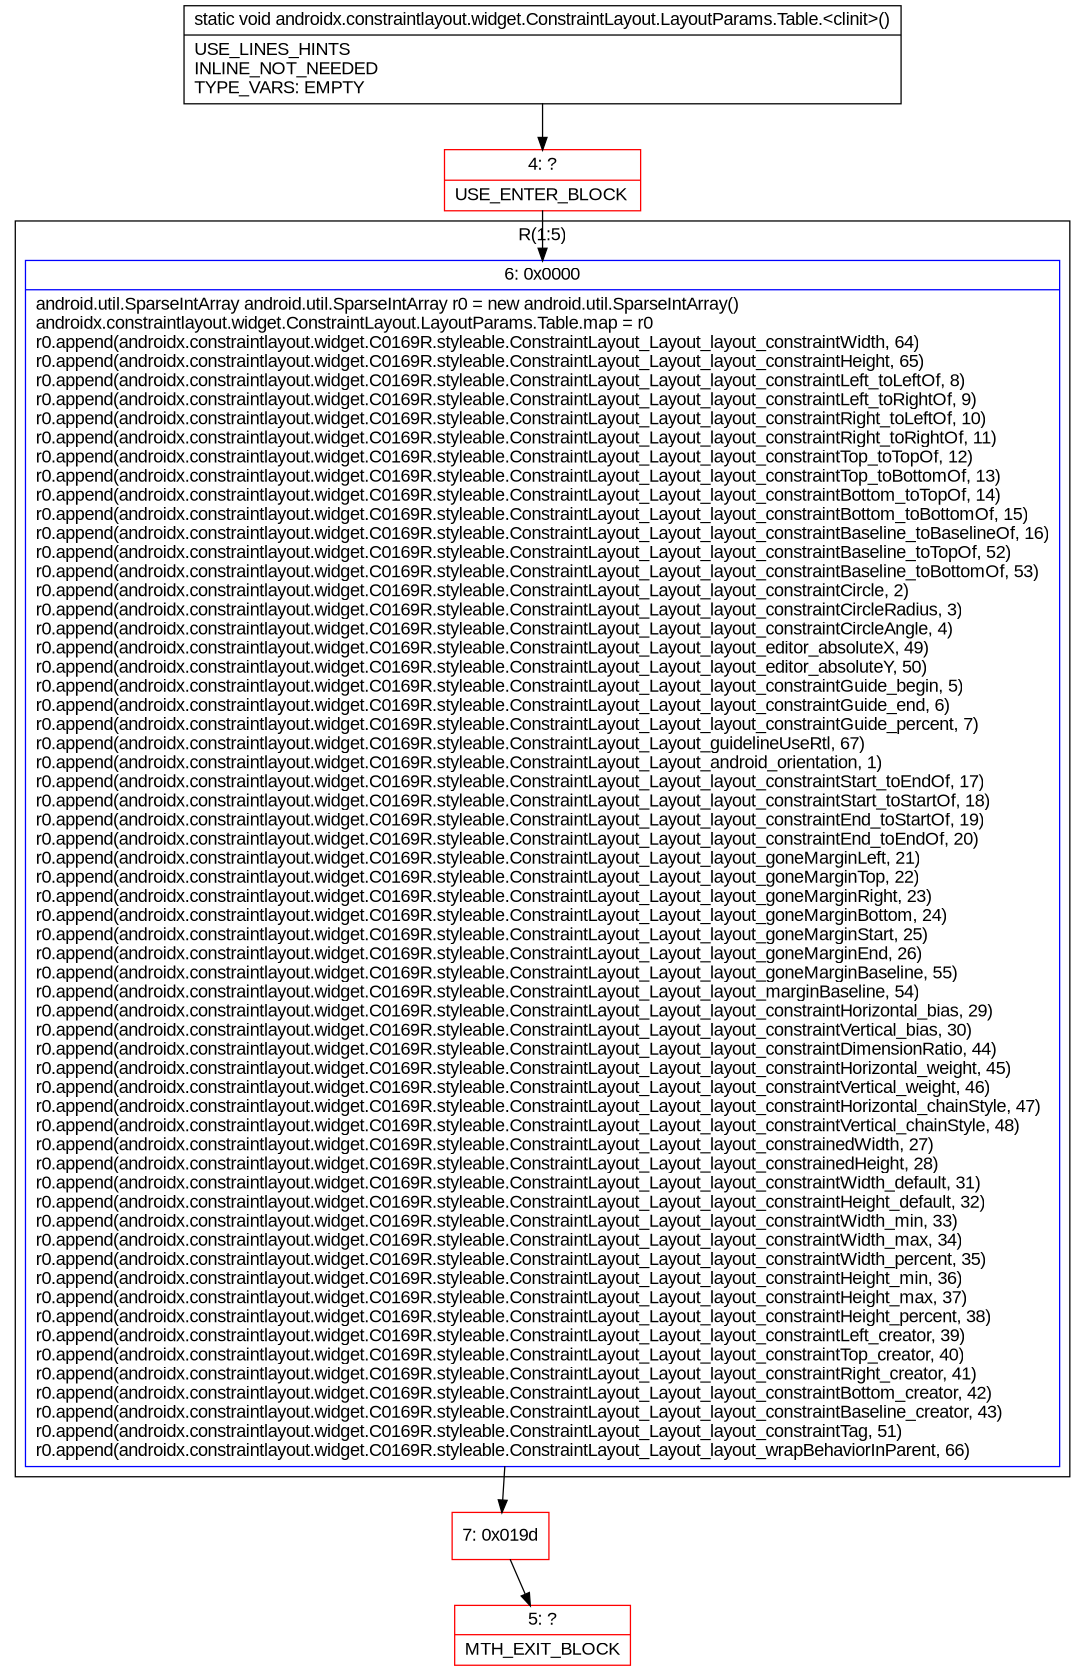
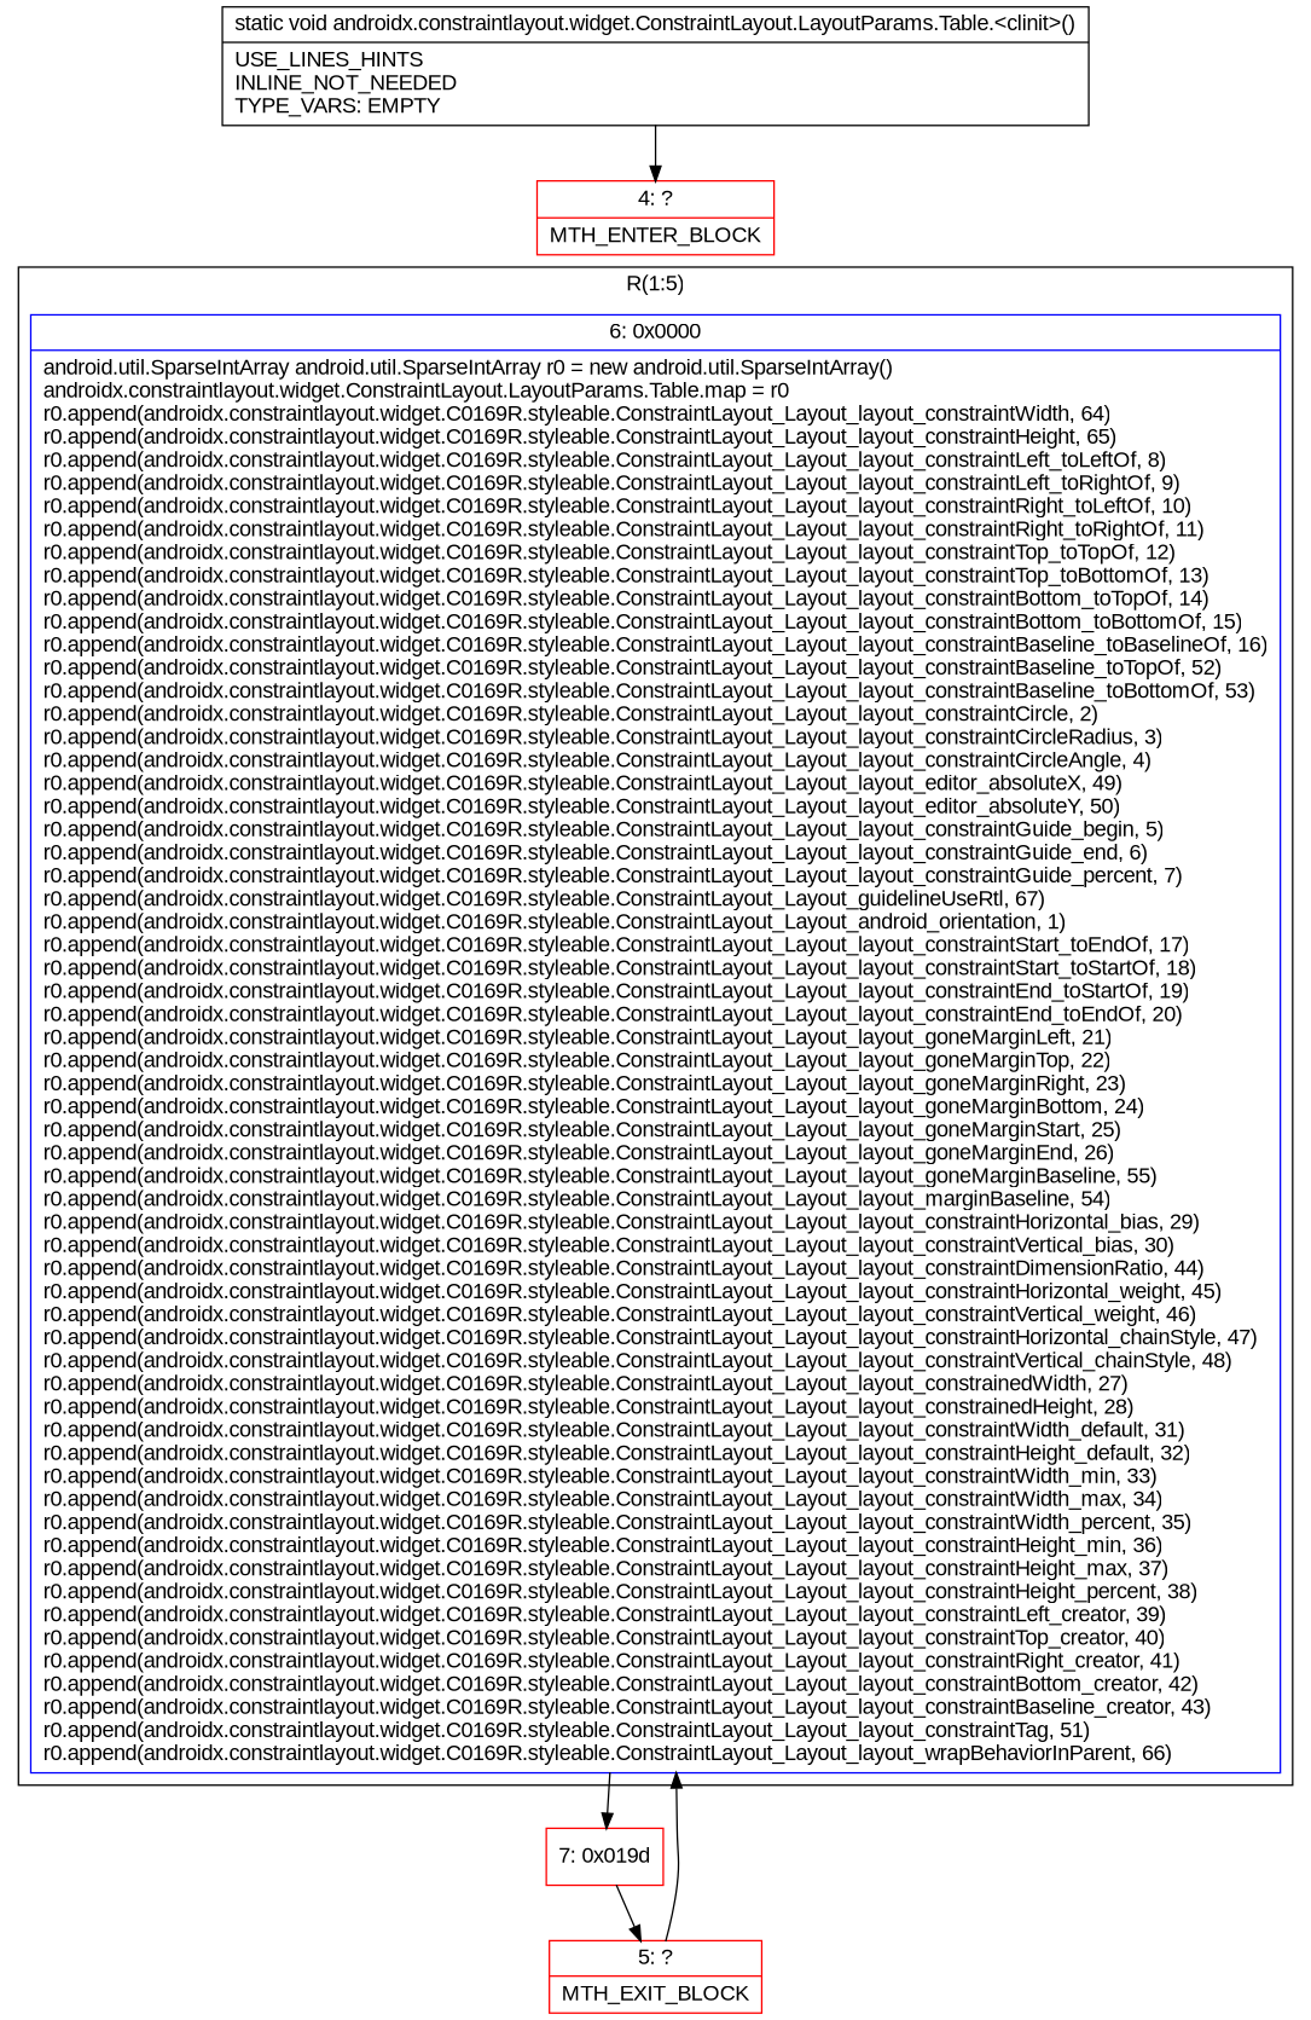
  digraph {
    fontname="Liberation Sans"
    node [color=red fontname="Liberation Sans" shape=record]
    edge [fontname="Liberation Sans"]
    n1 [color=blue label="{6\:\ 0x0000|android.util.SparseIntArray android.util.SparseIntArray r0 = new android.util.SparseIntArray()\landroidx.constraintlayout.widget.ConstraintLayout.LayoutParams.Table.map = r0\lr0.append(androidx.constraintlayout.widget.C0169R.styleable.ConstraintLayout_Layout_layout_constraintWidth, 64)\lr0.append(androidx.constraintlayout.widget.C0169R.styleable.ConstraintLayout_Layout_layout_constraintHeight, 65)\lr0.append(androidx.constraintlayout.widget.C0169R.styleable.ConstraintLayout_Layout_layout_constraintLeft_toLeftOf, 8)\lr0.append(androidx.constraintlayout.widget.C0169R.styleable.ConstraintLayout_Layout_layout_constraintLeft_toRightOf, 9)\lr0.append(androidx.constraintlayout.widget.C0169R.styleable.ConstraintLayout_Layout_layout_constraintRight_toLeftOf, 10)\lr0.append(androidx.constraintlayout.widget.C0169R.styleable.ConstraintLayout_Layout_layout_constraintRight_toRightOf, 11)\lr0.append(androidx.constraintlayout.widget.C0169R.styleable.ConstraintLayout_Layout_layout_constraintTop_toTopOf, 12)\lr0.append(androidx.constraintlayout.widget.C0169R.styleable.ConstraintLayout_Layout_layout_constraintTop_toBottomOf, 13)\lr0.append(androidx.constraintlayout.widget.C0169R.styleable.ConstraintLayout_Layout_layout_constraintBottom_toTopOf, 14)\lr0.append(androidx.constraintlayout.widget.C0169R.styleable.ConstraintLayout_Layout_layout_constraintBottom_toBottomOf, 15)\lr0.append(androidx.constraintlayout.widget.C0169R.styleable.ConstraintLayout_Layout_layout_constraintBaseline_toBaselineOf, 16)\lr0.append(androidx.constraintlayout.widget.C0169R.styleable.ConstraintLayout_Layout_layout_constraintBaseline_toTopOf, 52)\lr0.append(androidx.constraintlayout.widget.C0169R.styleable.ConstraintLayout_Layout_layout_constraintBaseline_toBottomOf, 53)\lr0.append(androidx.constraintlayout.widget.C0169R.styleable.ConstraintLayout_Layout_layout_constraintCircle, 2)\lr0.append(androidx.constraintlayout.widget.C0169R.styleable.ConstraintLayout_Layout_layout_constraintCircleRadius, 3)\lr0.append(androidx.constraintlayout.widget.C0169R.styleable.ConstraintLayout_Layout_layout_constraintCircleAngle, 4)\lr0.append(androidx.constraintlayout.widget.C0169R.styleable.ConstraintLayout_Layout_layout_editor_absoluteX, 49)\lr0.append(androidx.constraintlayout.widget.C0169R.styleable.ConstraintLayout_Layout_layout_editor_absoluteY, 50)\lr0.append(androidx.constraintlayout.widget.C0169R.styleable.ConstraintLayout_Layout_layout_constraintGuide_begin, 5)\lr0.append(androidx.constraintlayout.widget.C0169R.styleable.ConstraintLayout_Layout_layout_constraintGuide_end, 6)\lr0.append(androidx.constraintlayout.widget.C0169R.styleable.ConstraintLayout_Layout_layout_constraintGuide_percent, 7)\lr0.append(androidx.constraintlayout.widget.C0169R.styleable.ConstraintLayout_Layout_guidelineUseRtl, 67)\lr0.append(androidx.constraintlayout.widget.C0169R.styleable.ConstraintLayout_Layout_android_orientation, 1)\lr0.append(androidx.constraintlayout.widget.C0169R.styleable.ConstraintLayout_Layout_layout_constraintStart_toEndOf, 17)\lr0.append(androidx.constraintlayout.widget.C0169R.styleable.ConstraintLayout_Layout_layout_constraintStart_toStartOf, 18)\lr0.append(androidx.constraintlayout.widget.C0169R.styleable.ConstraintLayout_Layout_layout_constraintEnd_toStartOf, 19)\lr0.append(androidx.constraintlayout.widget.C0169R.styleable.ConstraintLayout_Layout_layout_constraintEnd_toEndOf, 20)\lr0.append(androidx.constraintlayout.widget.C0169R.styleable.ConstraintLayout_Layout_layout_goneMarginLeft, 21)\lr0.append(androidx.constraintlayout.widget.C0169R.styleable.ConstraintLayout_Layout_layout_goneMarginTop, 22)\lr0.append(androidx.constraintlayout.widget.C0169R.styleable.ConstraintLayout_Layout_layout_goneMarginRight, 23)\lr0.append(androidx.constraintlayout.widget.C0169R.styleable.ConstraintLayout_Layout_layout_goneMarginBottom, 24)\lr0.append(androidx.constraintlayout.widget.C0169R.styleable.ConstraintLayout_Layout_layout_goneMarginStart, 25)\lr0.append(androidx.constraintlayout.widget.C0169R.styleable.ConstraintLayout_Layout_layout_goneMarginEnd, 26)\lr0.append(androidx.constraintlayout.widget.C0169R.styleable.ConstraintLayout_Layout_layout_goneMarginBaseline, 55)\lr0.append(androidx.constraintlayout.widget.C0169R.styleable.ConstraintLayout_Layout_layout_marginBaseline, 54)\lr0.append(androidx.constraintlayout.widget.C0169R.styleable.ConstraintLayout_Layout_layout_constraintHorizontal_bias, 29)\lr0.append(androidx.constraintlayout.widget.C0169R.styleable.ConstraintLayout_Layout_layout_constraintVertical_bias, 30)\lr0.append(androidx.constraintlayout.widget.C0169R.styleable.ConstraintLayout_Layout_layout_constraintDimensionRatio, 44)\lr0.append(androidx.constraintlayout.widget.C0169R.styleable.ConstraintLayout_Layout_layout_constraintHorizontal_weight, 45)\lr0.append(androidx.constraintlayout.widget.C0169R.styleable.ConstraintLayout_Layout_layout_constraintVertical_weight, 46)\lr0.append(androidx.constraintlayout.widget.C0169R.styleable.ConstraintLayout_Layout_layout_constraintHorizontal_chainStyle, 47)\lr0.append(androidx.constraintlayout.widget.C0169R.styleable.ConstraintLayout_Layout_layout_constraintVertical_chainStyle, 48)\lr0.append(androidx.constraintlayout.widget.C0169R.styleable.ConstraintLayout_Layout_layout_constrainedWidth, 27)\lr0.append(androidx.constraintlayout.widget.C0169R.styleable.ConstraintLayout_Layout_layout_constrainedHeight, 28)\lr0.append(androidx.constraintlayout.widget.C0169R.styleable.ConstraintLayout_Layout_layout_constraintWidth_default, 31)\lr0.append(androidx.constraintlayout.widget.C0169R.styleable.ConstraintLayout_Layout_layout_constraintHeight_default, 32)\lr0.append(androidx.constraintlayout.widget.C0169R.styleable.ConstraintLayout_Layout_layout_constraintWidth_min, 33)\lr0.append(androidx.constraintlayout.widget.C0169R.styleable.ConstraintLayout_Layout_layout_constraintWidth_max, 34)\lr0.append(androidx.constraintlayout.widget.C0169R.styleable.ConstraintLayout_Layout_layout_constraintWidth_percent, 35)\lr0.append(androidx.constraintlayout.widget.C0169R.styleable.ConstraintLayout_Layout_layout_constraintHeight_min, 36)\lr0.append(androidx.constraintlayout.widget.C0169R.styleable.ConstraintLayout_Layout_layout_constraintHeight_max, 37)\lr0.append(androidx.constraintlayout.widget.C0169R.styleable.ConstraintLayout_Layout_layout_constraintHeight_percent, 38)\lr0.append(androidx.constraintlayout.widget.C0169R.styleable.ConstraintLayout_Layout_layout_constraintLeft_creator, 39)\lr0.append(androidx.constraintlayout.widget.C0169R.styleable.ConstraintLayout_Layout_layout_constraintTop_creator, 40)\lr0.append(androidx.constraintlayout.widget.C0169R.styleable.ConstraintLayout_Layout_layout_constraintRight_creator, 41)\lr0.append(androidx.constraintlayout.widget.C0169R.styleable.ConstraintLayout_Layout_layout_constraintBottom_creator, 42)\lr0.append(androidx.constraintlayout.widget.C0169R.styleable.ConstraintLayout_Layout_layout_constraintBaseline_creator, 43)\lr0.append(androidx.constraintlayout.widget.C0169R.styleable.ConstraintLayout_Layout_layout_constraintTag, 51)\lr0.append(androidx.constraintlayout.widget.C0169R.styleable.ConstraintLayout_Layout_layout_wrapBehaviorInParent, 66)\l}"]
    n2 [label="{7\:\ 0x019d}"]
    n3 [label="{5\:\ ?|MTH_EXIT_BLOCK\l}"]
-   n4 [label="{4\:\ ?|USE_ENTER_BLOCK\l}"]
+   n4 [label="{4\:\ ?|MTH_ENTER_BLOCK\l}"]
    n5 [label="{static void androidx.constraintlayout.widget.ConstraintLayout.LayoutParams.Table.\<clinit\>()  | USE_LINES_HINTS\lINLINE_NOT_NEEDED\lTYPE_VARS: EMPTY\l}" color=""]
    subgraph cluster_1 {
      label="R(1:5)"
      n1
    }
    n1 -> n2
    n2 -> n3
-   n4 -> n1
+   n3 -> n1
    n5 -> n4
  }
